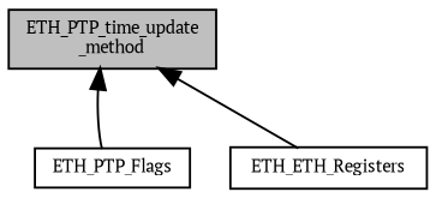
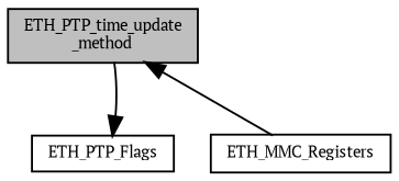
  digraph {
    fontname="PT Serif"
    rankdir=TB
    node [color=black fillcolor=white fontname="PT Serif" fontsize=8 shape=record style=filled]
    edge [dir=back fontname="PT Serif" fontsize=8 labelfontname=Sans labelfontsize=8 shape=plaintext style=solid]
    n1 [fillcolor=grey75 fontcolor=black height=0.2 label="ETH_PTP_time_update\l_method" width=0.4]
    n2 [height=0.2 label=ETH_PTP_Flags width=0.4]
-   n3 [height=0.2 label=ETH_ETH_Registers width=0.4]
-   n1 -> n2
+   n3 [height=0.2 label=ETH_MMC_Registers width=0.4]
+   n2 -> n1
    n1 -> n3
  }
